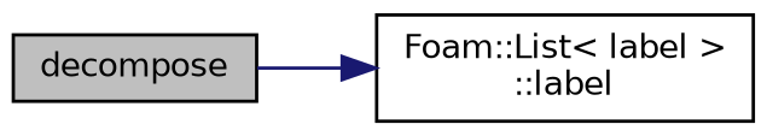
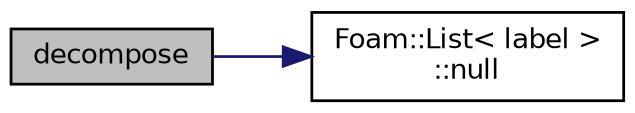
  digraph {
    rankdir=LR
    node [color=black fontname=Helvetica fontsize=10 shape=record]
    n1 [fillcolor=grey75 fontcolor=black height=0.2 label=decompose style=filled width=0.4]
-   n2 [height=0.2 label="Foam::List\< label \>\l::label" width=0.4]
+   n2 [height=0.2 label="Foam::List\< label \>\l::null" width=0.4]
    n1 -> n2 [color=midnightblue fontname=Helvetica fontsize=10 labelfontname=Helvetica labelfontsize=10 style=solid]
  }
